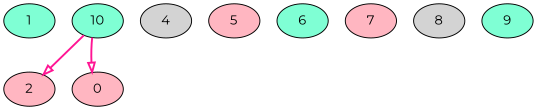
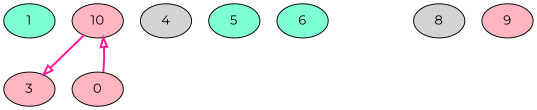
  digraph {
    fontname=Montserrat
    node [fillcolor=aquamarine fontname=Montserrat style=filled]
    edge [arrowhead=onormal color=deeppink fontname=Montserrat style=bold]
    1 [alpha=0.15 expect_size=37576704]
-   2 [alpha=0.04 expect_size=38449152 fillcolor=lightpink]
-   10 [alpha=0.10 expect_size=19104768]
+   2 [alpha=0.04 expect_size=38449152 fillcolor=lightpink label=3]
+   10 [alpha=0.10 expect_size=19104768 fillcolor=lightpink]
    n4 [alpha=0.17 expect_size=19780608 fillcolor=lightpink label=0]
    4 [alpha=0.16 expect_size=26267648 fillcolor=lightgrey]
-   5 [alpha=0.20 expect_size=23740416 fillcolor=lightpink]
+   5 [alpha=0.20 expect_size=23740416]
    6 [alpha=0.01 expect_size=32340992]
-   7 [alpha=0.09 expect_size=33521664 fillcolor=lightpink]
    8 [alpha=0.19 expect_size=17124352 fillcolor=lightgrey]
-   9 [alpha=0.11 expect_size=36454400]
+   9 [alpha=0.11 expect_size=36454400 fillcolor=lightpink]
    10 -> 2
-   10 -> n4
+   n4 -> 10
  }
